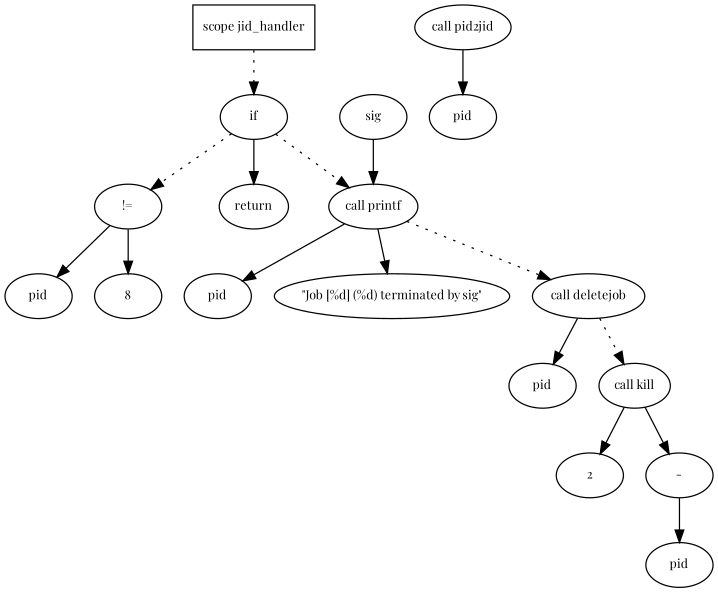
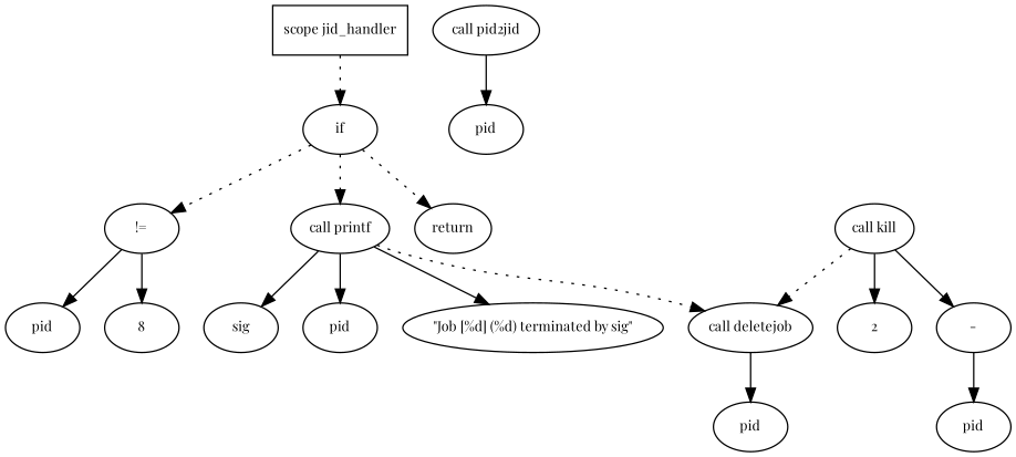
  digraph {
    fontname="Playfair Display"
    fontsize=10
    node [fontname="Playfair Display" fontsize=10 shape=ellipse]
    edge [fontname="Playfair Display" fontsize=10]
    n1 [label="scope jid_handler" shape=box]
    n2 [label=if]
    n3 [label="!="]
    n4 [label="call printf"]
    n5 [label=return]
    n6 [label=pid]
    n7 [label=8]
    n8 [label=sig]
    n9 [label=pid]
    n10 [label="\"Job [%d] (%d) terminated by sig\""]
    n11 [label="call deletejob"]
    n12 [label="call pid2jid"]
    n13 [label=pid]
    n14 [label=pid]
    n15 [label="call kill"]
    n16 [label=2]
    n17 [label="-"]
    n18 [label=pid]
    n1 -> n2 [style=dotted]
    n2 -> n3 [style=dotted]
    n2 -> n4 [style=dotted]
-   n2 -> n5 [style=solid]
+   n2 -> n5 [style=dotted]
    n3 -> n6
    n3 -> n7
-   n8 -> n4
+   n4 -> n8
    n4 -> n9
    n4 -> n10
    n4 -> n11 [style=dotted]
    n11 -> n14
-   n11 -> n15 [style=dotted]
+   n15 -> n11 [style=dotted]
    n12 -> n13
    n15 -> n16
    n15 -> n17
    n17 -> n18
  }
